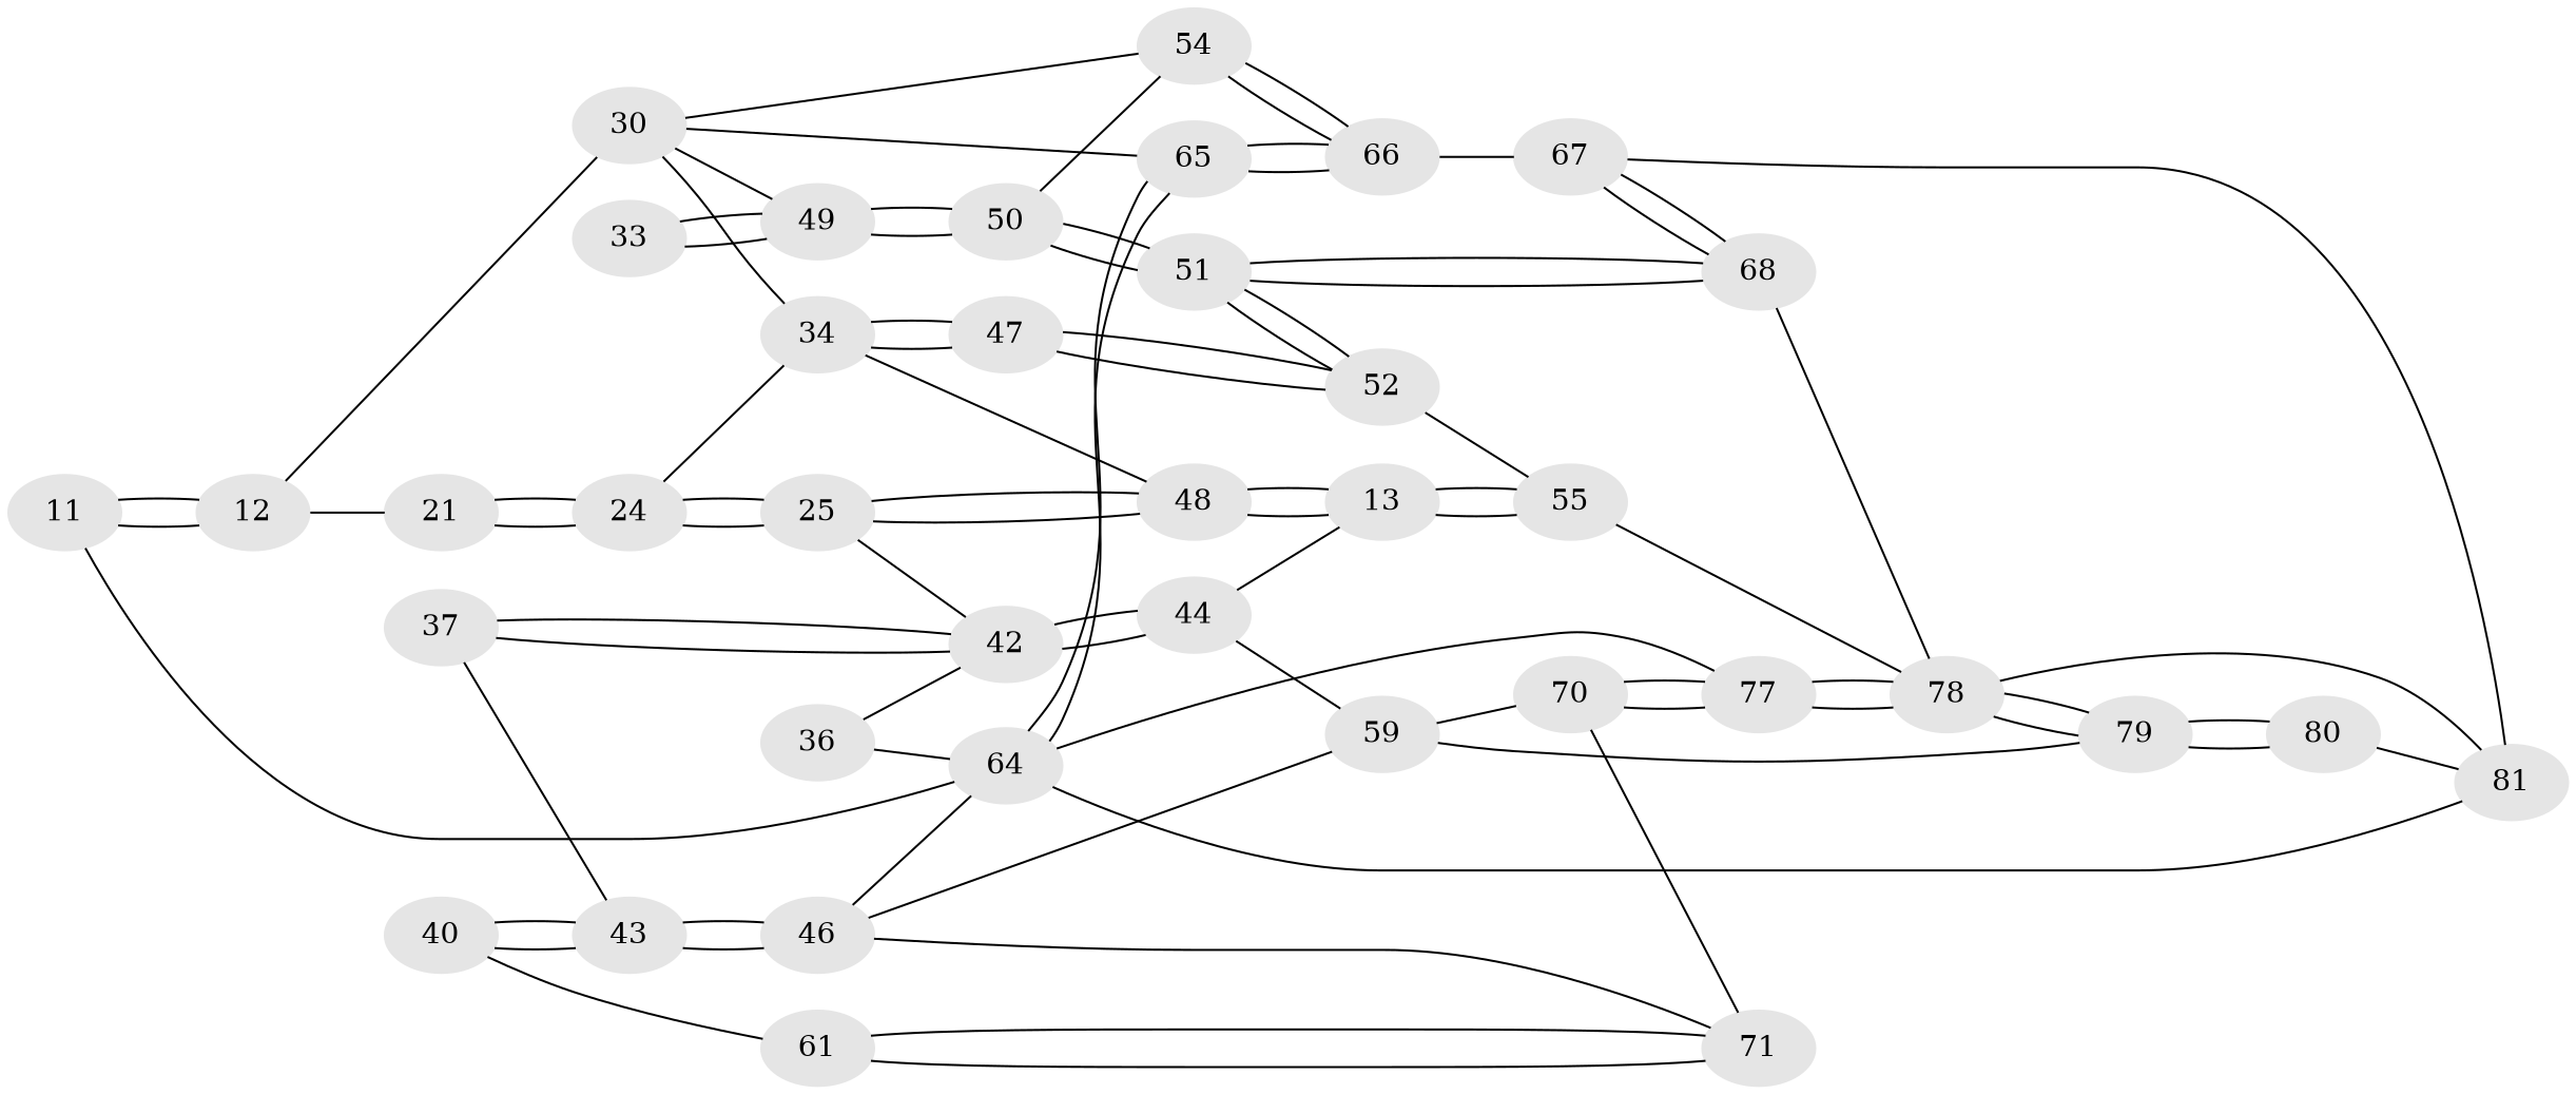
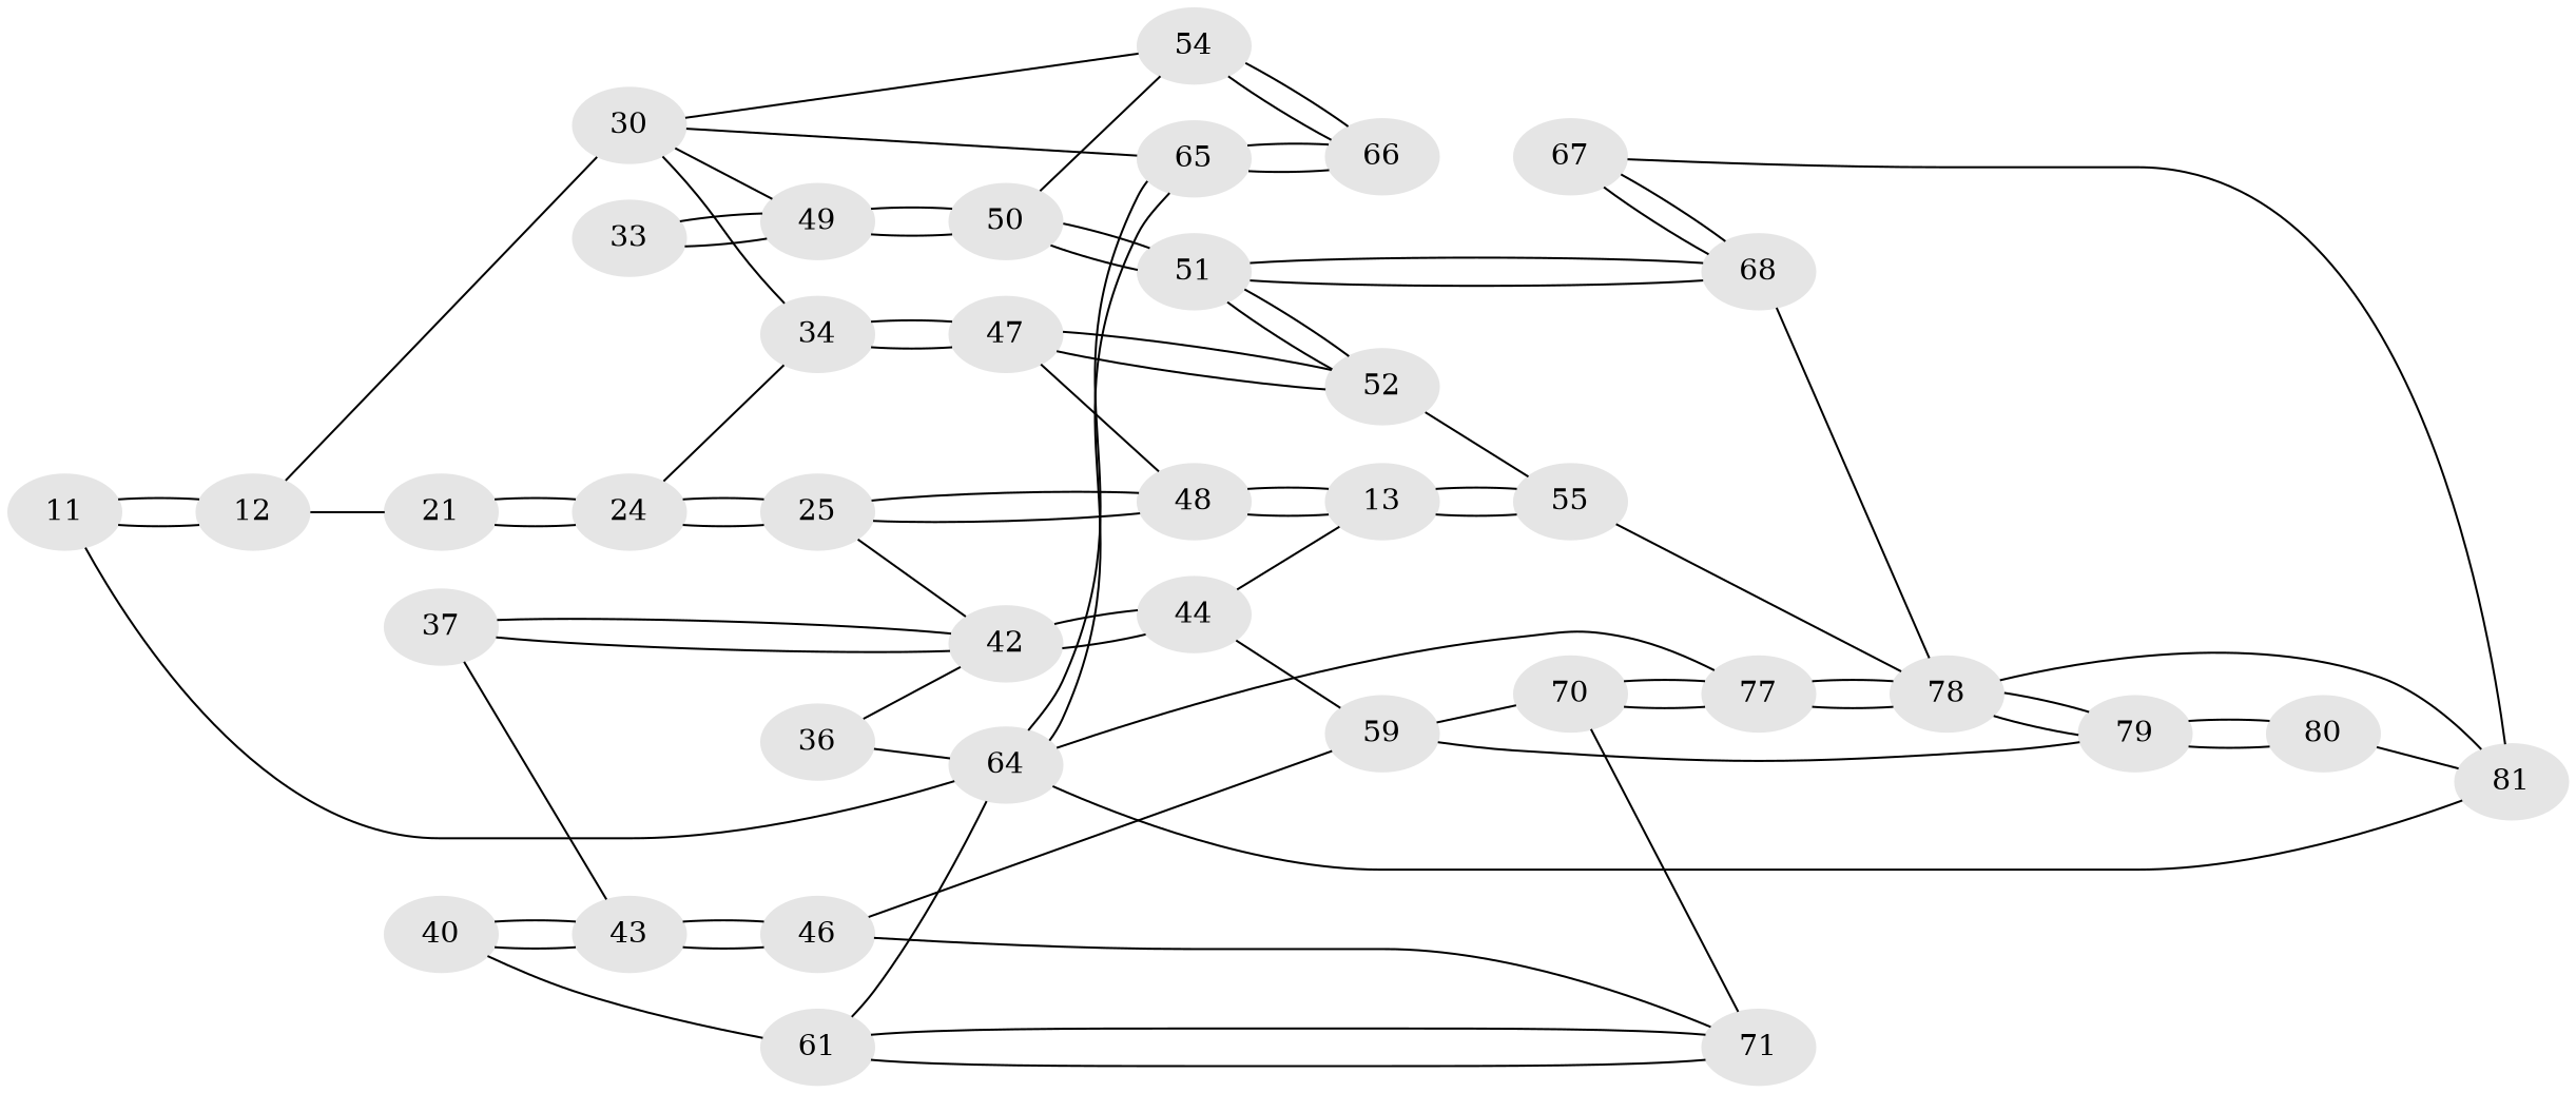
  graph {
    rankdir=LR
    node [color=gray90 style=filled]
    21 [super="+13"]
    24
    36 [super="+17+18+5"]
    64 [super="+3+62"]
    42 [super="+26+35"]
    65 [super="+28+16"]
    77
    81 [super="+76"]
    11 [super="+10"]
    12
    30 [super="+20+29"]
    34 [super="+23"]
    49 [super="+31"]
    54
    25
    48
    47
    44
    n19 [label=13]
    50
    66
    33 [super="+32"]
    52
    43 [super="+38+39"]
    46
    37
    40
    61 [super="+60"]
    71 [super="+63"]
    59 [super="+45"]
    55
    70
    79 [super="+74+73"]
    51
    68
    78 [super="+58+57+72"]
    67
    80
    21 -- 24
    21 -- 24
    24 -- 34
    24 -- 25
    24 -- 25
    36 -- 64
    36 -- 42
    64 -- 65 [weight=2]
    64 -- 65
    64 -- 77
    64 -- 81 [weight=3]
    42 -- 44
    42 -- 44
    65 -- 66
    65 -- 66
    77 -- 78
    77 -- 78
    11 -- 64
    11 -- 12
    11 -- 12
    12 -- 21
    12 -- 30
    30 -- 65 [weight=2]
    30 -- 34
    30 -- 49
    30 -- 54
    34 -- 47
    34 -- 47
    49 -- 50
    49 -- 50
    54 -- 66
    54 -- 66
    25 -- 42
    25 -- 48
    25 -- 48
    48 -- n19
    48 -- n19
-   34 -- 48
+   47 -- 48
    47 -- 52
    47 -- 52
    44 -- n19
    44 -- 59
    n19 -- 55
    n19 -- 55
    50 -- 54
    50 -- 51
    50 -- 51
-   66 -- 67
    33 -- 49 [weight=2]
    33 -- 49
    52 -- 55
    43 -- 46
    43 -- 46
    46 -- 71
    46 -- 59
    37 -- 42 [weight=2]
    37 -- 42
    37 -- 43
    40 -- 43 [weight=2]
    40 -- 43
    40 -- 61
-   46 -- 64 [weight=2]
+   61 -- 64 [weight=2]
    61 -- 71 [weight=2]
    61 -- 71
    59 -- 70
    59 -- 79
    55 -- 78
    70 -- 77
    70 -- 77
    70 -- 71
    79 -- 80 [weight=2]
    79 -- 80
    51 -- 52
    51 -- 52
    51 -- 68
    51 -- 68
    68 -- 78
    78 -- 81
    78 -- 79 [weight=3]
    78 -- 79
    67 -- 81
    67 -- 68
    67 -- 68
    80 -- 81
  }
